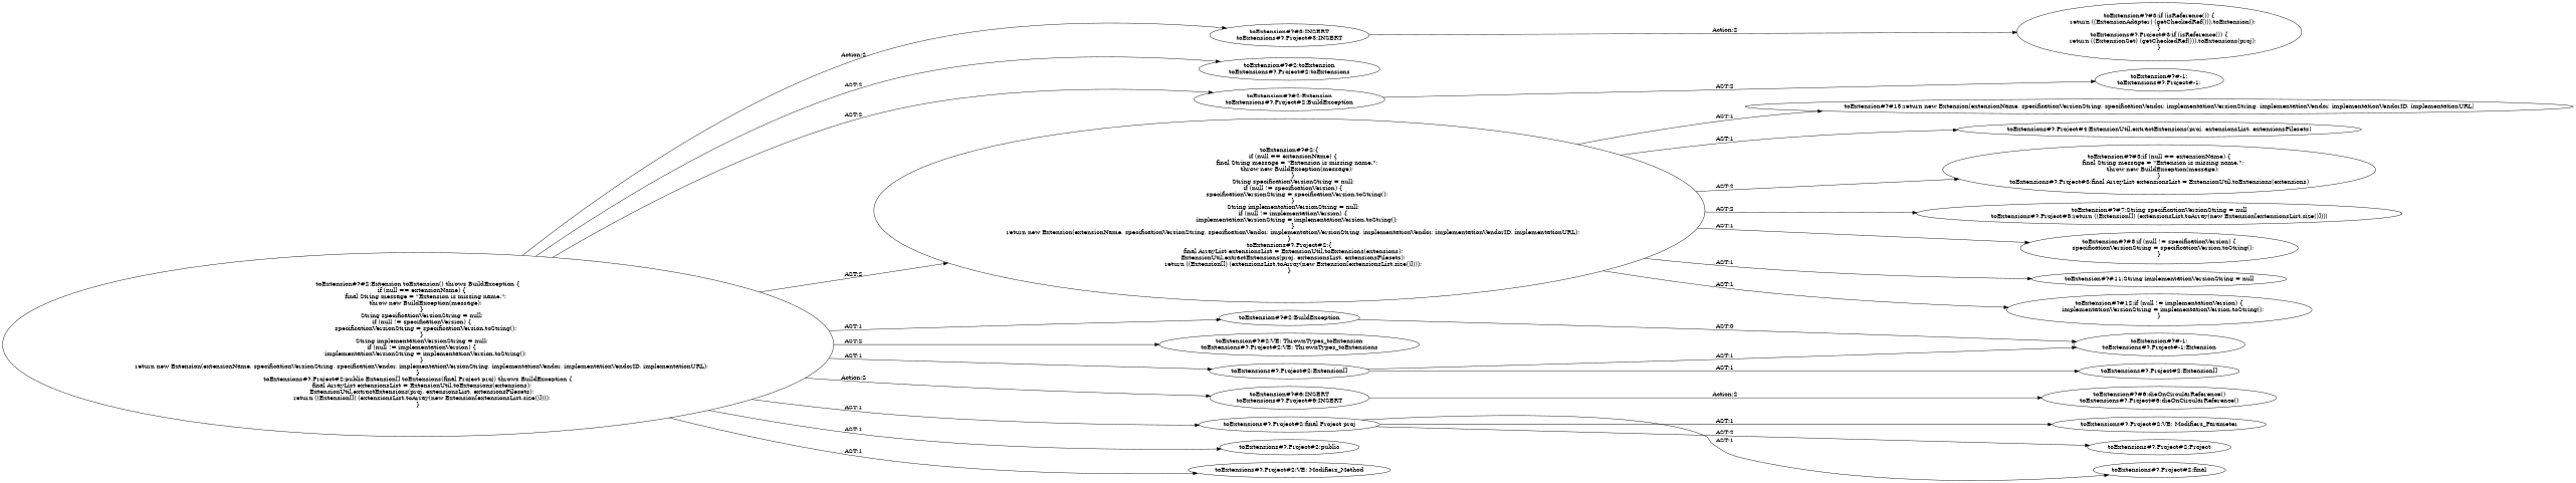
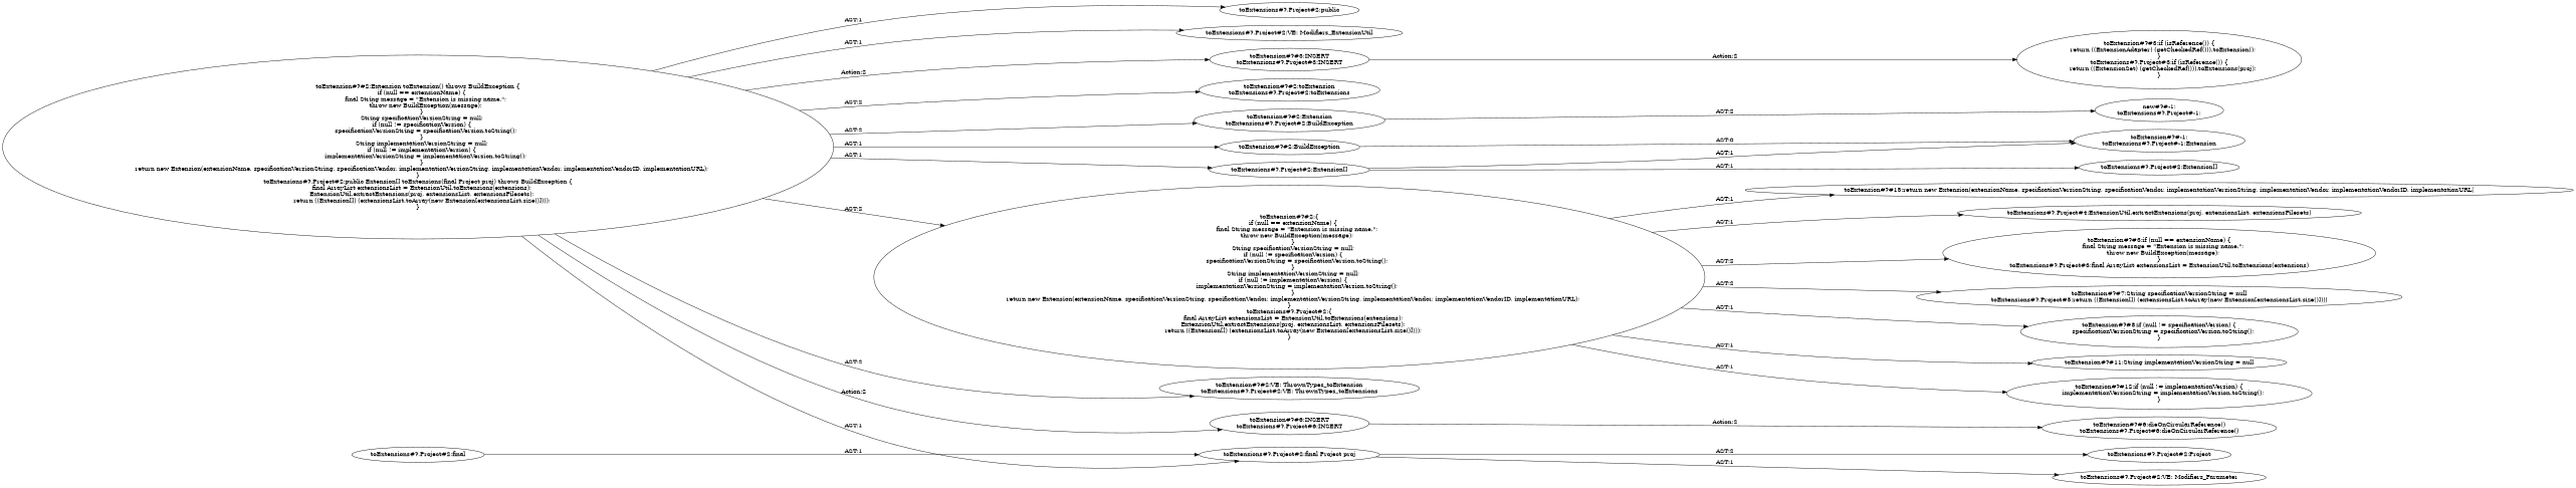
  digraph {
    rankdir=LR
    node [shape=ellipse]
    n1 [label="toExtension#?#3:INSERT\ntoExtensions#?,Project#3:INSERT"]
    n2 [label="toExtension#?#3:if (isReference()) \{\n    return ((ExtensionAdapter) (getCheckedRef())).toExtension();\n\}\ntoExtensions#?,Project#3:if (isReference()) \{\n    return ((ExtensionSet) (getCheckedRef())).toExtensions(proj);\n\}"]
    n3 [label="toExtension#?#2:Extension toExtension() throws BuildException \{\n    if (null == extensionName) \{\n        final String message = \"Extension is missing name.\";\n        throw new BuildException(message);\n    \}\n    String specificationVersionString = null;\n    if (null != specificationVersion) \{\n        specificationVersionString = specificationVersion.toString();\n    \}\n    String implementationVersionString = null;\n    if (null != implementationVersion) \{\n        implementationVersionString = implementationVersion.toString();\n    \}\n    return new Extension(extensionName, specificationVersionString, specificationVendor, implementationVersionString, implementationVendor, implementationVendorID, implementationURL);\n\}\ntoExtensions#?,Project#2:public Extension[] toExtensions(final Project proj) throws BuildException \{\n    final ArrayList extensionsList = ExtensionUtil.toExtensions(extensions);\n    ExtensionUtil.extractExtensions(proj, extensionsList, extensionsFilesets);\n    return ((Extension[]) (extensionsList.toArray(new Extension[extensionsList.size()])));\n\}"]
    n4 [label="toExtension#?#2:toExtension\ntoExtensions#?,Project#2:toExtensions"]
    n5 [label="toExtension#?#2:Extension\ntoExtensions#?,Project#2:BuildException"]
    n6 [label="toExtension#?#2:BuildException"]
    n7 [label="toExtension#?#2:\{\n    if (null == extensionName) \{\n        final String message = \"Extension is missing name.\";\n        throw new BuildException(message);\n    \}\n    String specificationVersionString = null;\n    if (null != specificationVersion) \{\n        specificationVersionString = specificationVersion.toString();\n    \}\n    String implementationVersionString = null;\n    if (null != implementationVersion) \{\n        implementationVersionString = implementationVersion.toString();\n    \}\n    return new Extension(extensionName, specificationVersionString, specificationVendor, implementationVersionString, implementationVendor, implementationVendorID, implementationURL);\n\}\ntoExtensions#?,Project#2:\{\n    final ArrayList extensionsList = ExtensionUtil.toExtensions(extensions);\n    ExtensionUtil.extractExtensions(proj, extensionsList, extensionsFilesets);\n    return ((Extension[]) (extensionsList.toArray(new Extension[extensionsList.size()])));\n\}"]
    n8 [label="toExtension#?#2:VE: ThrownTypes_toExtension\ntoExtensions#?,Project#2:VE: ThrownTypes_toExtensions"]
    n9 [label="toExtension#?#6:INSERT\ntoExtensions#?,Project#6:INSERT"]
    n10 [label="toExtensions#?,Project#2:final Project proj"]
    n11 [label="toExtensions#?,Project#2:Extension[]"]
    n12 [label="toExtensions#?,Project#2:public"]
-   n13 [label="toExtensions#?,Project#2:VE: Modifiers_Method"]
-   n14 [label="toExtension#?#-1:\ntoExtensions#?,Project#-1:"]
+   n13 [label="toExtensions#?,Project#2:VE: Modifiers_ExtensionUtil"]
+   n14 [label="new#?#-1:\ntoExtensions#?,Project#-1:"]
    n15 [label="toExtension#?#-1:\ntoExtensions#?,Project#-1:Extension"]
    n16 [label="toExtension#?#3:if (null == extensionName) \{\n    final String message = \"Extension is missing name.\";\n    throw new BuildException(message);\n\}\ntoExtensions#?,Project#3:final ArrayList extensionsList = ExtensionUtil.toExtensions(extensions)"]
    n17 [label="toExtension#?#7:String specificationVersionString = null\ntoExtensions#?,Project#5:return ((Extension[]) (extensionsList.toArray(new Extension[extensionsList.size()])))"]
    n18 [label="toExtension#?#8:if (null != specificationVersion) \{\n    specificationVersionString = specificationVersion.toString();\n\}"]
    n19 [label="toExtension#?#11:String implementationVersionString = null"]
    n20 [label="toExtension#?#12:if (null != implementationVersion) \{\n    implementationVersionString = implementationVersion.toString();\n\}"]
    n21 [label="toExtension#?#15:return new Extension(extensionName, specificationVersionString, specificationVendor, implementationVersionString, implementationVendor, implementationVendorID, implementationURL)"]
    n22 [label="toExtensions#?,Project#4:ExtensionUtil.extractExtensions(proj, extensionsList, extensionsFilesets)"]
    n23 [label="toExtension#?#6:dieOnCircularReference()\ntoExtensions#?,Project#6:dieOnCircularReference()"]
    n24 [label="toExtensions#?,Project#2:Project"]
    n25 [label="toExtensions#?,Project#2:final"]
    n26 [label="toExtensions#?,Project#2:VE: Modifiers_Parameter"]
    n27 [label="toExtensions#?,Project#2:Extension[]"]
    n1 -> n2 [label="Action:2"]
    n3 -> n1 [label="Action:2"]
    n3 -> n4 [label="AST:2"]
    n3 -> n5 [label="AST:2"]
    n3 -> n6 [label="AST:1"]
    n3 -> n7 [label="AST:2"]
    n3 -> n8 [label="AST:2"]
    n3 -> n9 [label="Action:2"]
    n3 -> n10 [label="AST:1"]
    n3 -> n11 [label="AST:1"]
    n3 -> n12 [label="AST:1"]
    n3 -> n13 [label="AST:1"]
    n5 -> n14 [label="AST:2"]
    n6 -> n15 [label="AST:0"]
    n7 -> n16 [label="AST:2"]
    n7 -> n17 [label="AST:2"]
    n7 -> n18 [label="AST:1"]
    n7 -> n19 [label="AST:1"]
    n7 -> n20 [label="AST:1"]
    n7 -> n21 [label="AST:1"]
    n7 -> n22 [label="AST:1"]
    n9 -> n23 [label="Action:2"]
    n10 -> n24 [label="AST:2"]
-   n10 -> n25 [label="AST:1"]
+   n25 -> n10 [label="AST:1"]
    n10 -> n26 [label="AST:1"]
    n11 -> n15 [label="AST:1"]
    n11 -> n27 [label="AST:1"]
  }
